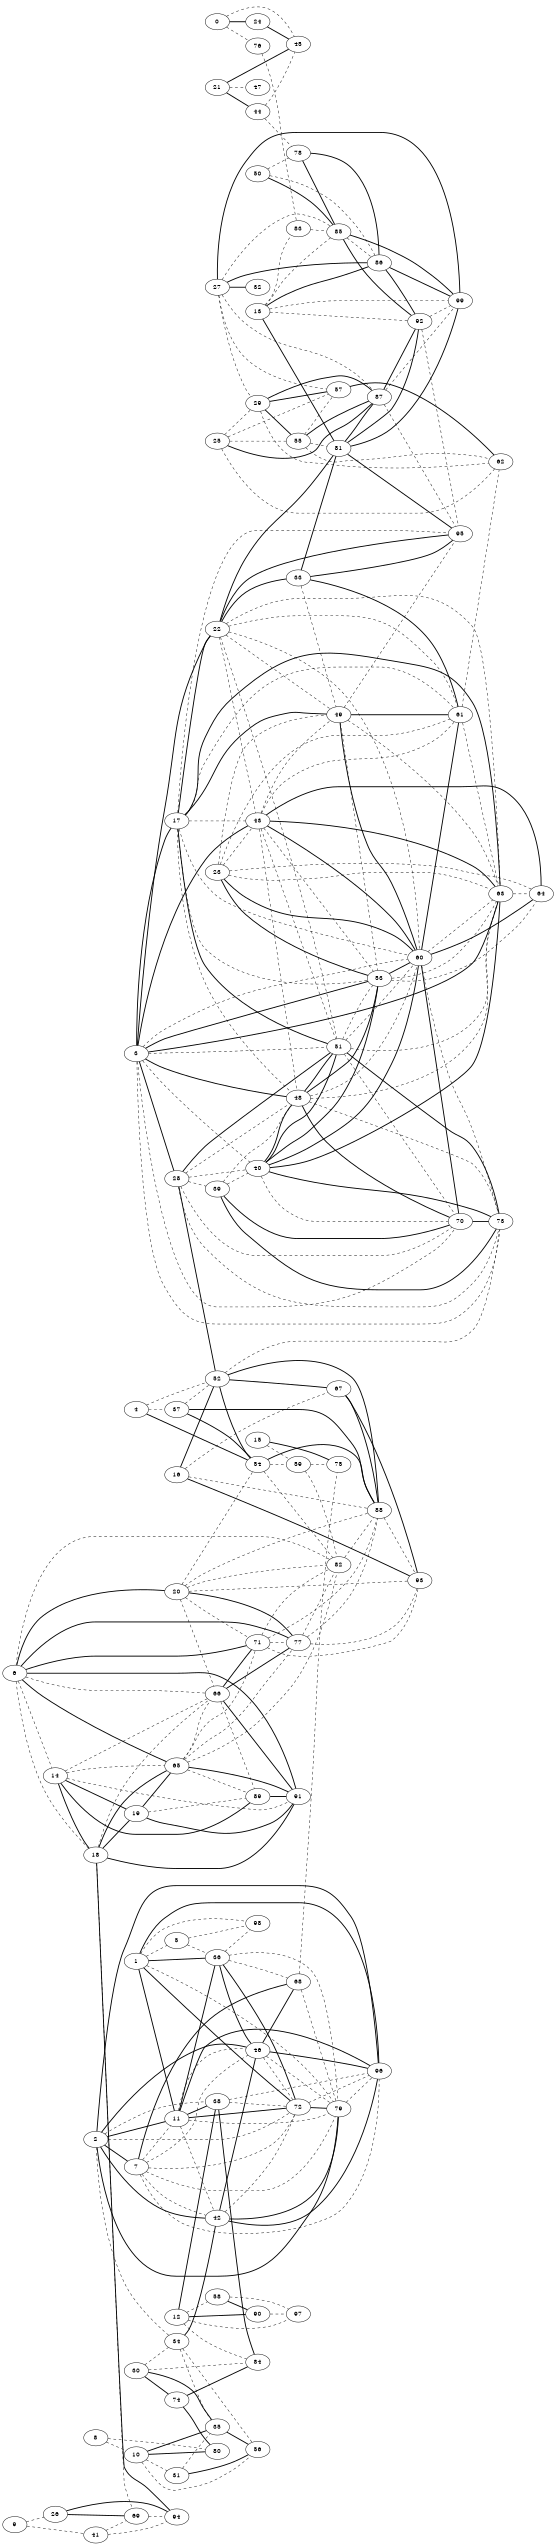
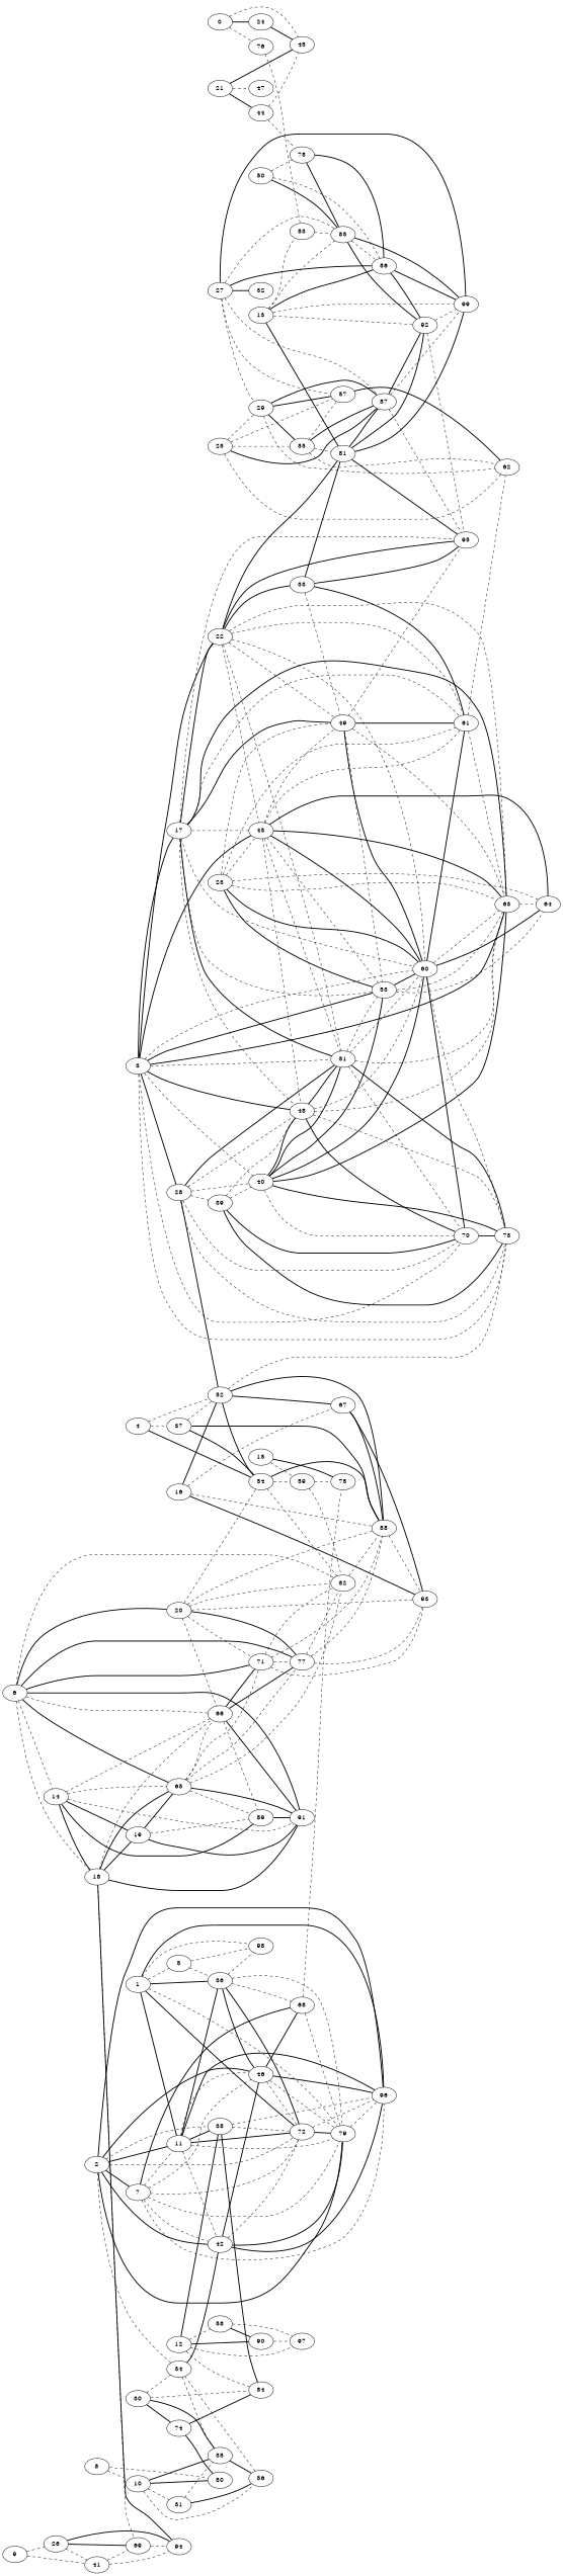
  graph {
    rankdir=LR
    edge [style=dashed]
    0
    24
    45
    76
    83
    1
    5
    11
    36
    72
    79
    96
    98
    38
    42
    46
    68
    2
    7
    34
    35
    56
    84
    3
    17
    22
    28
    40
    43
    48
    51
    53
    60
    63
    70
    73
    49
    61
    95
    81
    33
    52
    39
    64
    4
    37
    54
    88
    67
    82
    59
    6
    14
    18
    20
    65
    66
    71
    77
    91
    19
    89
    69
    94
    93
    75
    8
    10
    80
    31
    9
    26
    41
    12
    58
    90
    97
    13
    85
    86
    92
    99
    87
    15
    16
    62
    21
    44
    47
    78
    23
    25
    29
    55
    57
    27
    32
    30
    74
    50
    0 -- 24 [style=bold]
    0 -- 45
    0 -- 76
    24 -- 45 [style=bold]
    76 -- 83
    83 -- 85
    1 -- 5
    1 -- 11 [style=bold]
    1 -- 36 [style=bold]
    1 -- 72 [style=bold]
    1 -- 79
    1 -- 96 [style=bold]
    1 -- 98
    5 -- 36
    5 -- 98
    11 -- 36 [style=bold]
    11 -- 72 [style=bold]
    11 -- 79
    11 -- 96 [style=bold]
    11 -- 38 [style=bold]
    11 -- 42
    11 -- 46
    36 -- 72 [style=bold]
    36 -- 79
    36 -- 98
    36 -- 46 [style=bold]
    36 -- 68
    72 -- 79 [style=bold]
    72 -- 96
    79 -- 96
    38 -- 72
    38 -- 96
    38 -- 84 [style=bold]
    42 -- 72
    42 -- 79 [style=bold]
    42 -- 96 [style=bold]
    42 -- 46 [style=bold]
    46 -- 72
    46 -- 79
    46 -- 96 [style=bold]
    46 -- 68 [style=bold]
    68 -- 79
    68 -- 75
    2 -- 11 [style=bold]
    2 -- 72
    2 -- 79 [style=bold]
    2 -- 96 [style=bold]
    2 -- 38
    2 -- 42 [style=bold]
    2 -- 46 [style=bold]
    2 -- 7 [style=bold]
    2 -- 34
    7 -- 11
    7 -- 72
    7 -- 79
    7 -- 96
    7 -- 42
    7 -- 46
    7 -- 68 [style=bold]
    34 -- 42 [style=bold]
    34 -- 35
    34 -- 56
    35 -- 56 [style=bold]
    3 -- 17 [style=bold]
    3 -- 22 [style=bold]
    3 -- 28 [style=bold]
    3 -- 40
    3 -- 43 [style=bold]
    3 -- 48 [style=bold]
    3 -- 51
    3 -- 53 [style=bold]
    3 -- 60
    3 -- 63 [style=bold]
    3 -- 70
    3 -- 73
    17 -- 22 [style=bold]
    17 -- 43
    17 -- 48
    17 -- 51 [style=bold]
    17 -- 53
    17 -- 60
    17 -- 63 [style=bold]
    17 -- 49 [style=bold]
    17 -- 61
    17 -- 95
    22 -- 43
    22 -- 51
    22 -- 60
    22 -- 63
    22 -- 49
    22 -- 61
    22 -- 95 [style=bold]
    22 -- 81 [style=bold]
    22 -- 33 [style=bold]
    28 -- 40
    28 -- 48
    28 -- 51 [style=bold]
    28 -- 70
    28 -- 73
    28 -- 52 [style=bold]
    28 -- 39
    40 -- 48 [style=bold]
    40 -- 51 [style=bold]
    40 -- 53 [style=bold]
    40 -- 60 [style=bold]
    40 -- 63 [style=bold]
    40 -- 70
    40 -- 73 [style=bold]
    43 -- 48
    43 -- 51
    43 -- 53
    43 -- 60 [style=bold]
    43 -- 63 [style=bold]
    43 -- 49
    43 -- 61
    43 -- 64 [style=bold]
    48 -- 51 [style=bold]
-   48 -- 53 [style=bold]
    48 -- 60
    48 -- 63
    48 -- 70 [style=bold]
    48 -- 73
    51 -- 53
    51 -- 60
    51 -- 63
    51 -- 70
    51 -- 73 [style=bold]
    53 -- 60 [style=bold]
    53 -- 63
    53 -- 64
    60 -- 63
    60 -- 70 [style=bold]
    60 -- 73
    60 -- 61 [style=bold]
    60 -- 64 [style=bold]
    63 -- 64
    70 -- 73 [style=bold]
    49 -- 53
    49 -- 60 [style=bold]
    49 -- 63
    49 -- 61 [style=bold]
    49 -- 95
    61 -- 63
    61 -- 62
    81 -- 95 [style=bold]
    81 -- 92 [style=bold]
    81 -- 99 [style=bold]
    81 -- 87 [style=bold]
    33 -- 49
    33 -- 61 [style=bold]
    33 -- 95 [style=bold]
    33 -- 81 [style=bold]
    52 -- 73
    52 -- 54 [style=bold]
    52 -- 88 [style=bold]
    52 -- 67 [style=bold]
    39 -- 40
    39 -- 48
    39 -- 70 [style=bold]
    39 -- 73 [style=bold]
    4 -- 52
    4 -- 37
    4 -- 54 [style=bold]
    37 -- 52
    37 -- 54 [style=bold]
    37 -- 88 [style=bold]
    54 -- 88 [style=bold]
    54 -- 82
    54 -- 59
    88 -- 93
    67 -- 88 [style=bold]
    67 -- 93 [style=bold]
    82 -- 88
    59 -- 82
    59 -- 75
    6 -- 82
    6 -- 14
    6 -- 18
    6 -- 20 [style=bold]
    6 -- 65 [style=bold]
    6 -- 66
    6 -- 71 [style=bold]
    6 -- 77 [style=bold]
    6 -- 91 [style=bold]
    14 -- 18 [style=bold]
    14 -- 65
    14 -- 66
    14 -- 91
    14 -- 19 [style=bold]
    14 -- 89 [style=bold]
    18 -- 65 [style=bold]
    18 -- 66
    18 -- 91 [style=bold]
    18 -- 19 [style=bold]
    18 -- 69
    18 -- 94 [style=bold]
    20 -- 54
    20 -- 88
    20 -- 82
    20 -- 66
    20 -- 71
    20 -- 77 [style=bold]
    20 -- 93
    65 -- 82
    65 -- 66
    65 -- 71
    65 -- 77
    65 -- 91 [style=bold]
    65 -- 89
    66 -- 71 [style=bold]
    66 -- 77 [style=bold]
    66 -- 91 [style=bold]
    66 -- 89
    71 -- 88
    71 -- 82
    71 -- 77
    71 -- 93
    77 -- 88
    77 -- 82
    77 -- 93
    19 -- 65 [style=bold]
    19 -- 91 [style=bold]
    19 -- 89
    89 -- 91 [style=bold]
    69 -- 94
    8 -- 10
    8 -- 80
    10 -- 35 [style=bold]
    10 -- 56
    10 -- 80 [style=bold]
    10 -- 31
    31 -- 35
    31 -- 56 [style=bold]
    9 -- 26
    9 -- 41
    26 -- 69 [style=bold]
    26 -- 94 [style=bold]
+   26 -- 41
    41 -- 69
    41 -- 94
    12 -- 38 [style=bold]
    12 -- 84
    12 -- 58
    12 -- 90 [style=bold]
    12 -- 97
    58 -- 90 [style=bold]
    58 -- 97
    90 -- 97
    13 -- 83
    13 -- 81 [style=bold]
    13 -- 85
    13 -- 86 [style=bold]
    13 -- 92
    13 -- 99
    85 -- 86
    85 -- 92 [style=bold]
    85 -- 99 [style=bold]
    86 -- 92 [style=bold]
    86 -- 99 [style=bold]
    92 -- 95
    92 -- 99
    87 -- 95
    87 -- 92 [style=bold]
    87 -- 99
    15 -- 59
    15 -- 75 [style=bold]
    16 -- 52 [style=bold]
    16 -- 88
    16 -- 67
    16 -- 93 [style=bold]
    21 -- 45 [style=bold]
    21 -- 44 [style=bold]
    21 -- 47
    44 -- 45
    44 -- 78
    78 -- 85 [style=bold]
    78 -- 86 [style=bold]
    23 -- 43
    23 -- 53 [style=bold]
    23 -- 60 [style=bold]
    23 -- 63
    23 -- 49
    23 -- 61
    23 -- 64
    25 -- 87 [style=bold]
    25 -- 62
    25 -- 29
    25 -- 55
    25 -- 57
    29 -- 87 [style=bold]
    29 -- 62
    29 -- 55 [style=bold]
    29 -- 57 [style=bold]
    55 -- 81
    55 -- 87 [style=bold]
    55 -- 62
    55 -- 57
    57 -- 62 [style=bold]
    27 -- 85
    27 -- 86 [style=bold]
    27 -- 99 [style=bold]
    27 -- 87
    27 -- 29
    27 -- 57
    27 -- 32 [style=bold]
    30 -- 34
    30 -- 35 [style=bold]
    30 -- 84
    30 -- 74 [style=bold]
    74 -- 84 [style=bold]
    74 -- 80 [style=bold]
    50 -- 85 [style=bold]
    50 -- 86
    50 -- 78
  }
